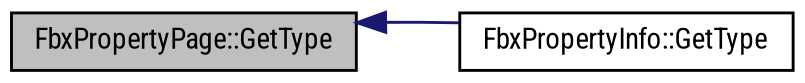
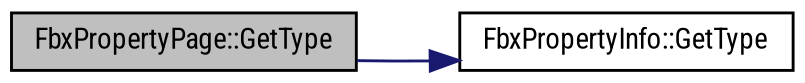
  digraph {
    rankdir=LR
    fontname="Roboto Condensed"
    node [color=black fontname="Roboto Condensed" fontsize=10 shape=record style=filled]
    n1 [fillcolor=grey75 fontcolor=black height=0.2 label="FbxPropertyPage::GetType" width=0.4]
    n2 [fillcolor=white height=0.2 label="FbxPropertyInfo::GetType" width=0.4]
-   n2 -> n1 [color=midnightblue fontname="Roboto Condensed" fontsize=10 labelfontname=Helvetica labelfontsize=10 style=solid]
+   n1 -> n2 [color=midnightblue fontname="Roboto Condensed" fontsize=10 labelfontname=Helvetica labelfontsize=10 style=solid]
  }
